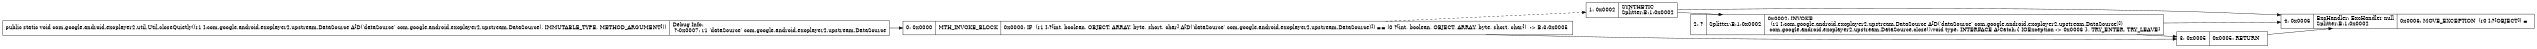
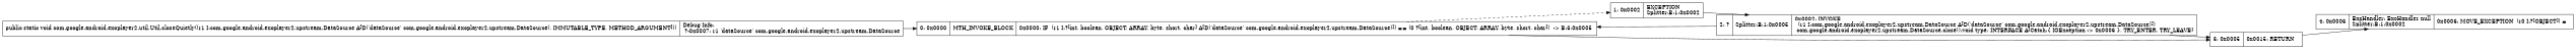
  digraph {
    rankdir=LR
    node [shape=record]
    n1 [label="{0\:\ 0x0000|MTH_INVOKE_BLOCK\l|0x0000: IF  (r1 I:?[int, boolean, OBJECT, ARRAY, byte, short, char] A[D('dataSource' com.google.android.exoplayer2.upstream.DataSource)]) == (0 ?[int, boolean, OBJECT, ARRAY, byte, short, char])  \-\> B:3:0x0005 \l}"]
-   n2 [label="{1\:\ 0x0002|SYNTHETIC\lSplitter:B:1:0x0002\l}"]
-   n3 [label="{3\:\ 0x0005|0x0005: RETURN   \l}"]
-   n4 [label="{2\:\ ?|Splitter:B:1:0x0002\l|0x0002: INVOKE  \l  (r1 I:com.google.android.exoplayer2.upstream.DataSource A[D('dataSource' com.google.android.exoplayer2.upstream.DataSource)])\l com.google.android.exoplayer2.upstream.DataSource.close():void type: INTERFACE A[Catch:\{ IOException \-\> 0x0006 \}, TRY_ENTER, TRY_LEAVE]\l}"]
+   n2 [label="{1\:\ 0x0002|EXCEPTION\lSplitter:B:1:0x0002\l}"]
+   n3 [label="{3\:\ 0x0005|0x0015: RETURN   \l}"]
+   n4 [label="{2\:\ ?|Splitter:B:1:0x0005\l|0x0002: INVOKE  \l  (r1 I:com.google.android.exoplayer2.upstream.DataSource A[D('dataSource' com.google.android.exoplayer2.upstream.DataSource)])\l com.google.android.exoplayer2.upstream.DataSource.close():void type: INTERFACE A[Catch:\{ IOException \-\> 0x0006 \}, TRY_ENTER, TRY_LEAVE]\l}"]
    n5 [label="{4\:\ 0x0006|ExcHandler: ExcHandler null\lSplitter:B:1:0x0002\l|0x0006: MOVE_EXCEPTION  (r0 I:?[OBJECT]) =  \l}"]
    n6 [label="{public static void com.google.android.exoplayer2.util.Util.closeQuietly((r1 I:com.google.android.exoplayer2.upstream.DataSource A[D('dataSource' com.google.android.exoplayer2.upstream.DataSource), IMMUTABLE_TYPE, METHOD_ARGUMENT]))  | Debug Info:\l  ?\-0x0007: r1 'dataSource' com.google.android.exoplayer2.upstream.DataSource\l}"]
    n1 -> n2 [style=dashed]
    n1 -> n3
    n2 -> n4
-   n2 -> n5
    n3 -> n5
    n4 -> n3
-   n4 -> n5
+   n4 -> n1
    n6 -> n1
  }
